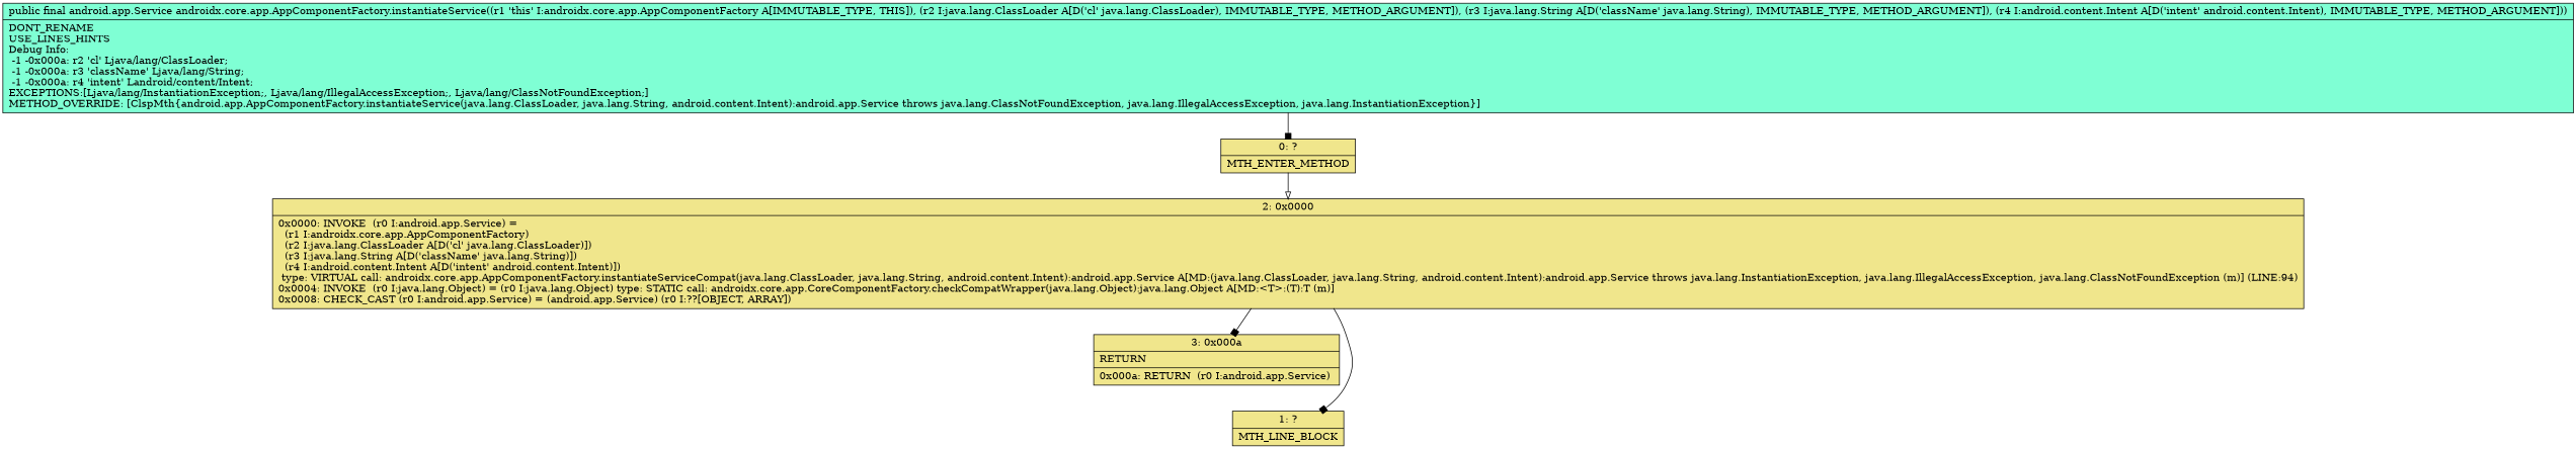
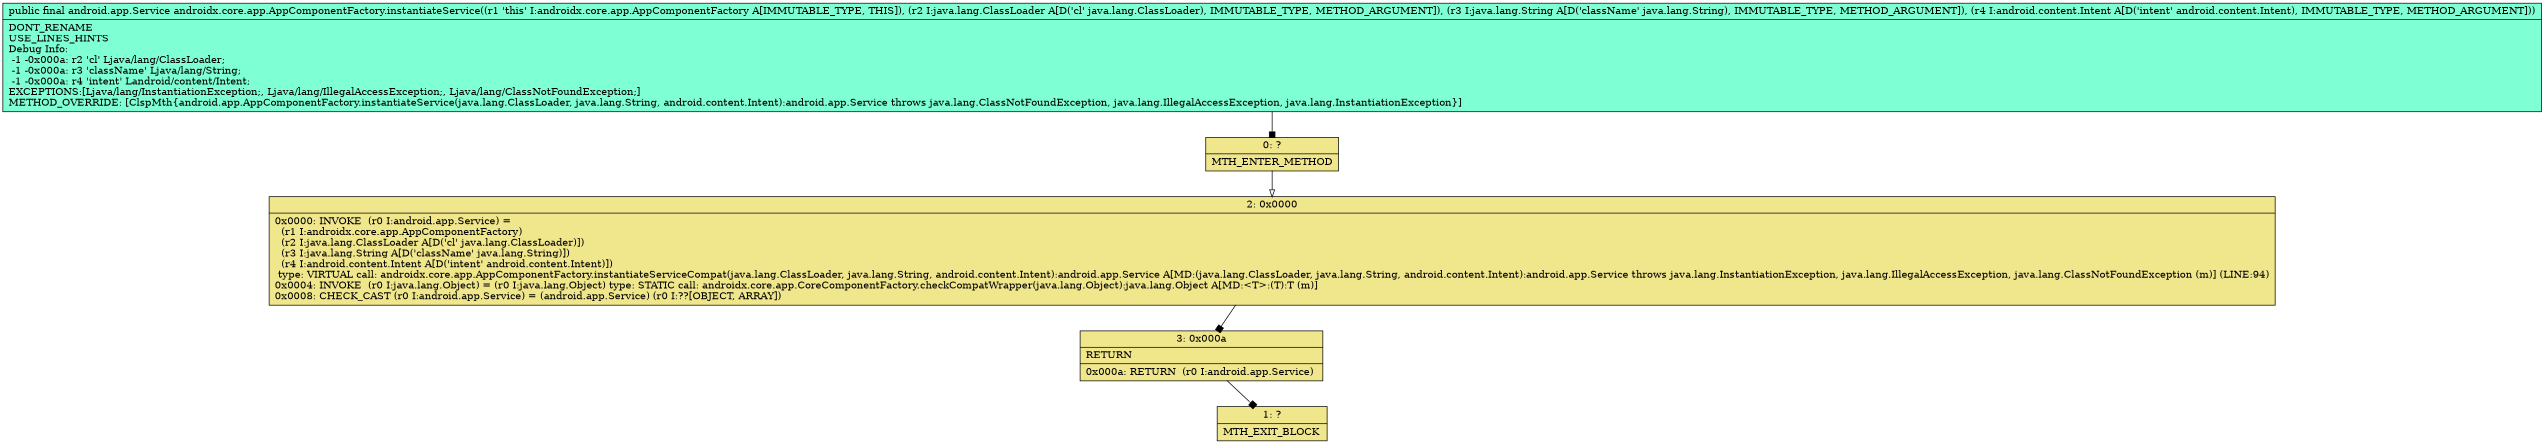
  digraph {
    node [fillcolor=khaki shape=record style=filled]
    edge [arrowhead=box]
    n1 [label="{0\:\ ?|MTH_ENTER_METHOD\l}"]
    n2 [label="{2\:\ 0x0000|0x0000: INVOKE  (r0 I:android.app.Service) = \l  (r1 I:androidx.core.app.AppComponentFactory)\l  (r2 I:java.lang.ClassLoader A[D('cl' java.lang.ClassLoader)])\l  (r3 I:java.lang.String A[D('className' java.lang.String)])\l  (r4 I:android.content.Intent A[D('intent' android.content.Intent)])\l type: VIRTUAL call: androidx.core.app.AppComponentFactory.instantiateServiceCompat(java.lang.ClassLoader, java.lang.String, android.content.Intent):android.app.Service A[MD:(java.lang.ClassLoader, java.lang.String, android.content.Intent):android.app.Service throws java.lang.InstantiationException, java.lang.IllegalAccessException, java.lang.ClassNotFoundException (m)] (LINE:94)\l0x0004: INVOKE  (r0 I:java.lang.Object) = (r0 I:java.lang.Object) type: STATIC call: androidx.core.app.CoreComponentFactory.checkCompatWrapper(java.lang.Object):java.lang.Object A[MD:\<T\>:(T):T (m)]\l0x0008: CHECK_CAST (r0 I:android.app.Service) = (android.app.Service) (r0 I:??[OBJECT, ARRAY]) \l}"]
    n3 [label="{3\:\ 0x000a|RETURN\l|0x000a: RETURN  (r0 I:android.app.Service) \l}"]
-   n4 [label="{1\:\ ?|MTH_LINE_BLOCK\l}"]
+   n4 [label="{1\:\ ?|MTH_EXIT_BLOCK\l}"]
    n5 [fillcolor=aquamarine label="{public final android.app.Service androidx.core.app.AppComponentFactory.instantiateService((r1 'this' I:androidx.core.app.AppComponentFactory A[IMMUTABLE_TYPE, THIS]), (r2 I:java.lang.ClassLoader A[D('cl' java.lang.ClassLoader), IMMUTABLE_TYPE, METHOD_ARGUMENT]), (r3 I:java.lang.String A[D('className' java.lang.String), IMMUTABLE_TYPE, METHOD_ARGUMENT]), (r4 I:android.content.Intent A[D('intent' android.content.Intent), IMMUTABLE_TYPE, METHOD_ARGUMENT]))  | DONT_RENAME\lUSE_LINES_HINTS\lDebug Info:\l  \-1 \-0x000a: r2 'cl' Ljava\/lang\/ClassLoader;\l  \-1 \-0x000a: r3 'className' Ljava\/lang\/String;\l  \-1 \-0x000a: r4 'intent' Landroid\/content\/Intent;\lEXCEPTIONS:[Ljava\/lang\/InstantiationException;, Ljava\/lang\/IllegalAccessException;, Ljava\/lang\/ClassNotFoundException;]\lMETHOD_OVERRIDE: [ClspMth\{android.app.AppComponentFactory.instantiateService(java.lang.ClassLoader, java.lang.String, android.content.Intent):android.app.Service throws java.lang.ClassNotFoundException, java.lang.IllegalAccessException, java.lang.InstantiationException\}]\l}"]
    n1 -> n2 [arrowhead=onormal]
    n2 -> n3
-   n2 -> n4
+   n3 -> n4
    n5 -> n1
  }
